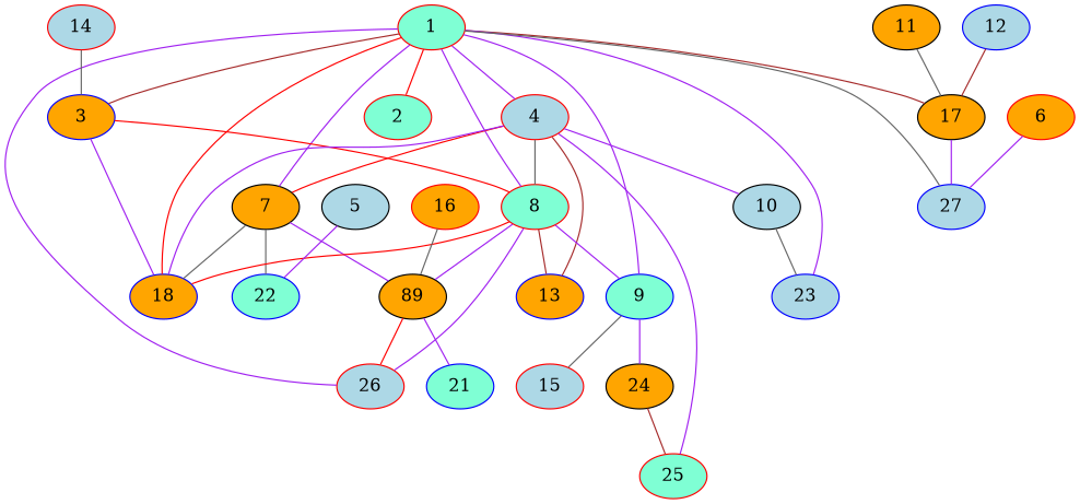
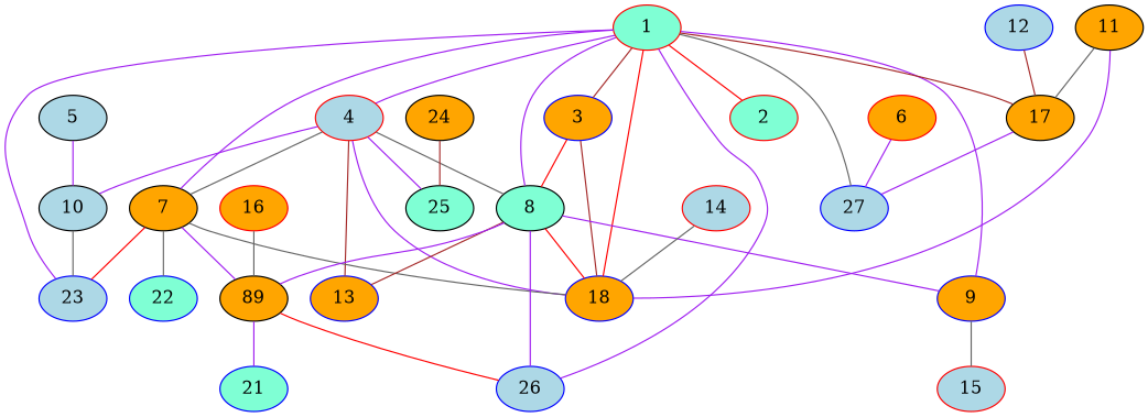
  graph {
    node [color=blue fillcolor=orange style=filled]
    edge [color=purple weight=1.0]
    1 [color=red fillcolor=aquamarine]
    2 [color=red fillcolor=aquamarine]
    3
    4 [color=red fillcolor=lightblue]
    7 [color=black]
-   8 [color=red fillcolor=aquamarine]
-   9 [fillcolor=aquamarine]
+   8 [color=black fillcolor=aquamarine]
+   9
    17 [color=black]
    18
    23 [fillcolor=lightblue]
-   26 [color=red fillcolor=lightblue]
+   26 [fillcolor=lightblue]
    27 [fillcolor=lightblue]
    10 [color=black fillcolor=lightblue]
    13
-   25 [color=red fillcolor=aquamarine]
+   25 [color=black fillcolor=aquamarine]
    n16 [color=black label=89]
    22 [fillcolor=aquamarine]
    15 [color=red fillcolor=lightblue]
    24 [color=black]
    5 [color=black fillcolor=lightblue]
    6 [color=red]
    21 [fillcolor=aquamarine]
    11 [color=black]
    12 [fillcolor=lightblue]
    14 [color=red fillcolor=lightblue]
    16 [color=red]
    1 -- 2 [color=red]
    1 -- 3 [color=brown]
    1 -- 4
    1 -- 7
    1 -- 8
    1 -- 9 [weight=2.0]
    1 -- 17 [color=brown]
    1 -- 18 [color=red weight=3.0]
    1 -- 23
    1 -- 26
    1 -- 27 [color=gray40]
    3 -- 8 [color=red weight=2.0]
-   3 -- 18 [weight=2.0]
-   4 -- 7 [color=red]
+   3 -- 18 [color=brown weight=2.0]
+   4 -- 7 [color=gray40]
    4 -- 8 [color=gray40]
    4 -- 18 [weight=3.0]
    4 -- 10
    4 -- 13 [color=brown weight=2.0]
    4 -- 25
    7 -- 18 [color=gray40]
+   7 -- 23 [color=red]
    7 -- n16
    7 -- 22 [color=gray40 weight=2.0]
    8 -- 9
    8 -- 18 [color=red]
    8 -- 26 [weight=2.0]
    8 -- 13 [color=brown]
    8 -- n16
    9 -- 15 [color=gray40]
-   9 -- 24
    17 -- 27
    10 -- 23 [color=gray40]
    n16 -- 26 [color=red]
    n16 -- 21
    24 -- 25 [color=brown]
-   5 -- 22
+   5 -- 10
    6 -- 27
    11 -- 17 [color=gray40]
+   11 -- 18
    12 -- 17 [color=brown]
-   14 -- 3 [color=gray40]
+   14 -- 18 [color=gray40]
    16 -- n16 [color=gray40]
  }
